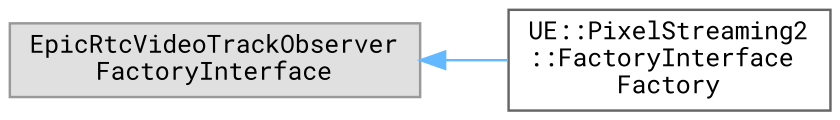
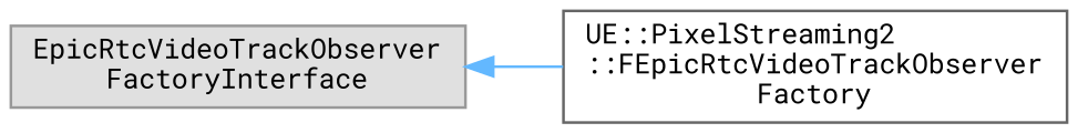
  digraph {
    rankdir=LR
    fontname="Roboto Mono"
    node [fontname="Roboto Mono" fontsize=10 shape=box style=filled]
    n1 [color=grey60 fillcolor="#E0E0E0" height=0.2 label="EpicRtcVideoTrackObserver\lFactoryInterface" width=0.4]
-   n2 [color=grey40 fillcolor=white height=0.2 label="UE::PixelStreaming2\l::FactoryInterface\lFactory" width=0.4]
+   n2 [color=grey40 fillcolor=white height=0.2 label="UE::PixelStreaming2\l::FEpicRtcVideoTrackObserver\lFactory" width=0.4]
    n1 -> n2 [color=steelblue1 dir=back fontname="Roboto Mono" fontsize=10 labelfontname=Helvetica labelfontsize=10 style=solid]
  }
